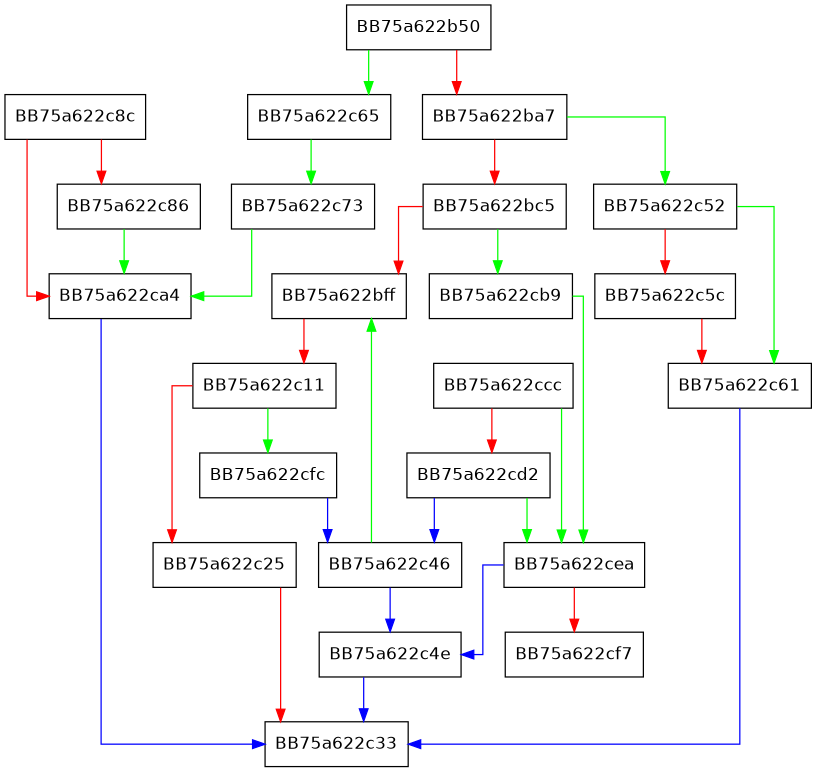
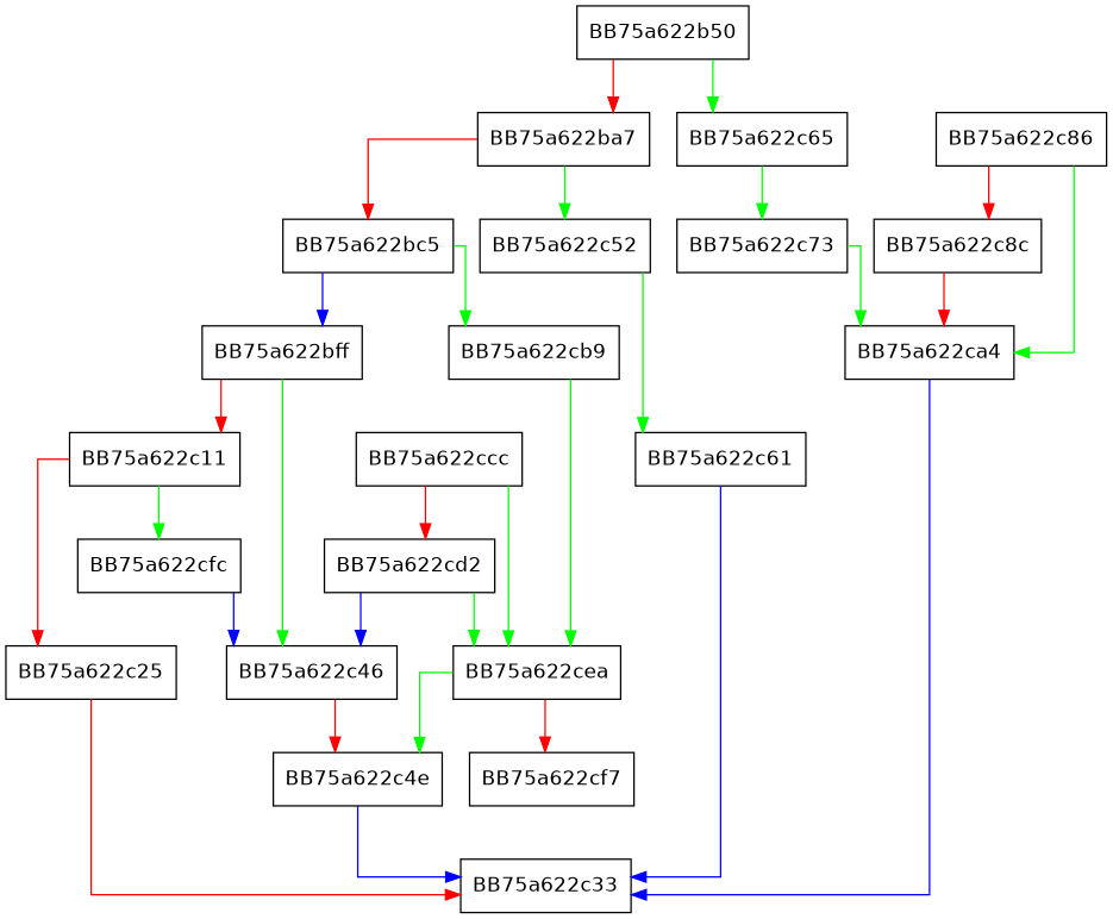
  digraph {
    fontname="DejaVu Sans"
    splines=ortho
    node [fontname="DejaVu Sans" shape=box]
    edge [color=green fontname="DejaVu Sans"]
    BB75a622b50
    BB75a622c65
    BB75a622ba7
    BB75a622c73
    BB75a622c52
    BB75a622bc5
    BB75a622ca4
    BB75a622c61
-   BB75a622c5c
    BB75a622cb9
    BB75a622bff
    BB75a622c33
    BB75a622cea
    BB75a622c46
    BB75a622c11
    BB75a622c4e
    BB75a622cf7
    BB75a622ccc
    BB75a622cd2
    BB75a622cfc
    BB75a622c25
    BB75a622c86
    BB75a622c8c
    BB75a622b50 -> BB75a622c65
    BB75a622b50 -> BB75a622ba7 [color=red]
    BB75a622c65 -> BB75a622c73
    BB75a622ba7 -> BB75a622c52
    BB75a622ba7 -> BB75a622bc5 [color=red]
    BB75a622c73 -> BB75a622ca4
    BB75a622c52 -> BB75a622c61
-   BB75a622c52 -> BB75a622c5c [color=red]
    BB75a622bc5 -> BB75a622cb9
-   BB75a622bc5 -> BB75a622bff [color=red]
+   BB75a622bc5 -> BB75a622bff [color=blue]
    BB75a622ca4 -> BB75a622c33 [color=blue]
    BB75a622c61 -> BB75a622c33 [color=blue]
-   BB75a622c5c -> BB75a622c61 [color=red]
    BB75a622cb9 -> BB75a622cea
-   BB75a622c46 -> BB75a622bff
+   BB75a622bff -> BB75a622c46
    BB75a622bff -> BB75a622c11 [color=red]
-   BB75a622cea -> BB75a622c4e [color=blue]
+   BB75a622cea -> BB75a622c4e
    BB75a622cea -> BB75a622cf7 [color=red]
-   BB75a622c46 -> BB75a622c4e [color=blue]
+   BB75a622c46 -> BB75a622c4e [color=red]
    BB75a622c11 -> BB75a622cfc
    BB75a622c11 -> BB75a622c25 [color=red]
    BB75a622c4e -> BB75a622c33 [color=blue]
    BB75a622ccc -> BB75a622cea
    BB75a622ccc -> BB75a622cd2 [color=red]
    BB75a622cd2 -> BB75a622cea
    BB75a622cd2 -> BB75a622c46 [color=blue]
    BB75a622cfc -> BB75a622c46 [color=blue]
    BB75a622c25 -> BB75a622c33 [color=red]
    BB75a622c86 -> BB75a622ca4
-   BB75a622c8c -> BB75a622c86 [color=red]
+   BB75a622c86 -> BB75a622c8c [color=red]
    BB75a622c8c -> BB75a622ca4 [color=red]
  }
